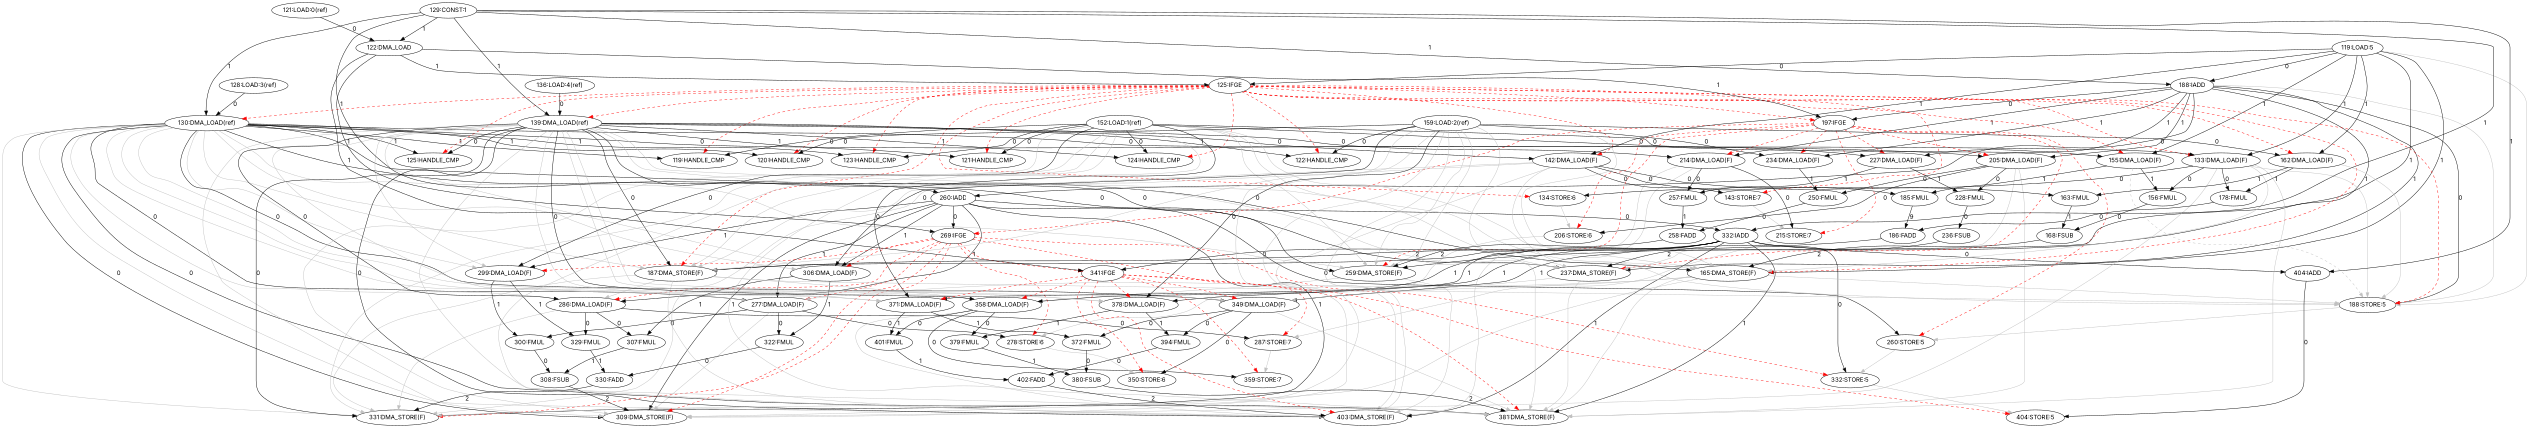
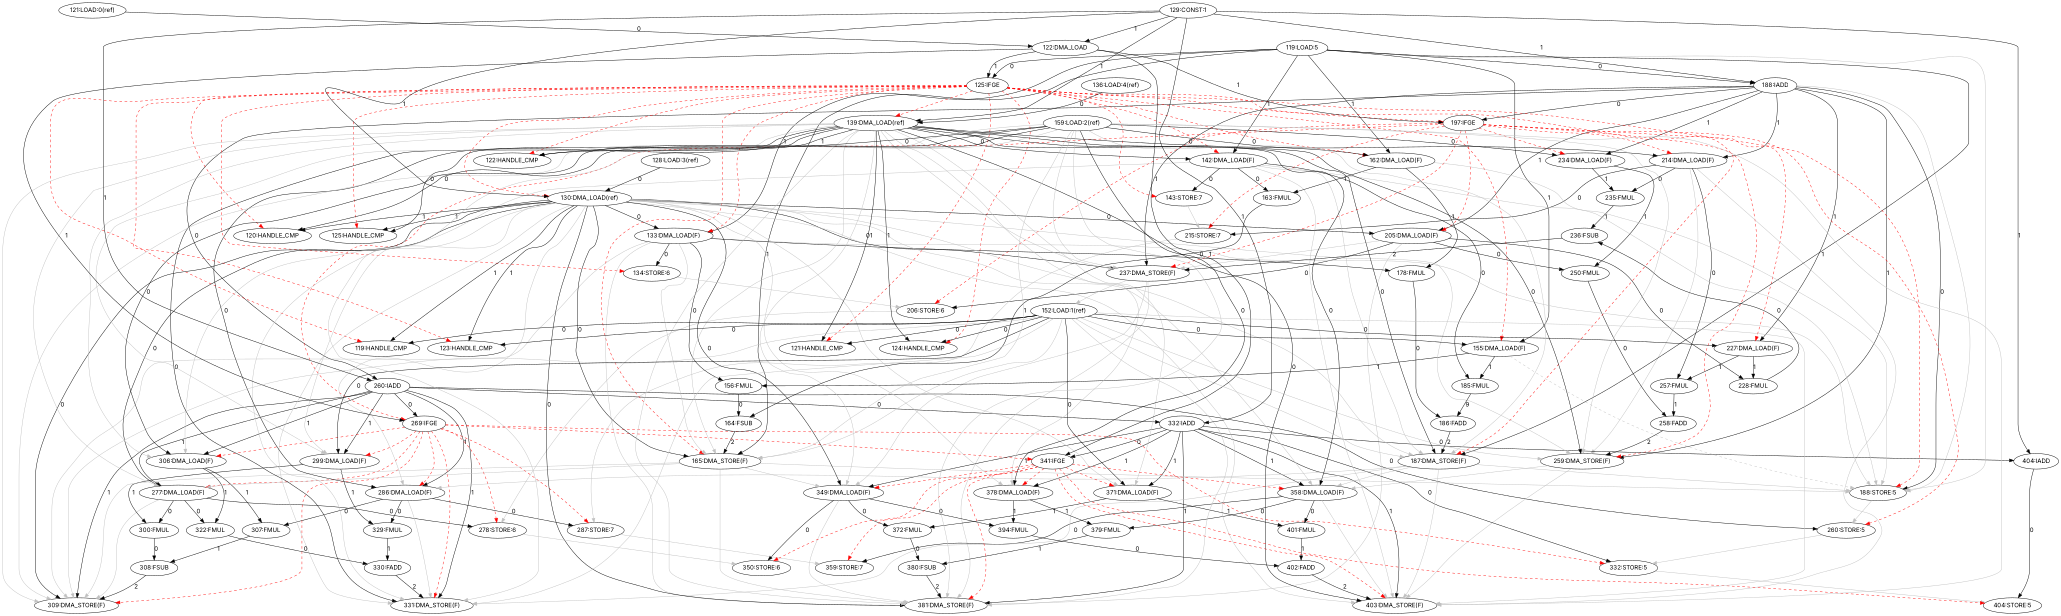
  digraph {
    fontname=Inter
    node [fontname=Inter]
    edge [fontname=Inter]
    "188:IADD"
    "188:STORE:5"
    "197:IFGE"
    "260:IADD"
    "259:DMA_STORE(F)"
    "214:DMA_LOAD(F)"
    "205:DMA_LOAD(F)"
    "237:DMA_STORE(F)"
    "227:DMA_LOAD(F)"
    "234:DMA_LOAD(F)"
    "260:STORE:5"
    "269:IFGE"
    "206:STORE:6"
    "215:STORE:7"
    "309:DMA_STORE(F)"
    "331:DMA_STORE(F)"
    "277:DMA_LOAD(F)"
    "286:DMA_LOAD(F)"
    "299:DMA_LOAD(F)"
    "306:DMA_LOAD(F)"
    "332:IADD"
    "403:DMA_STORE(F)"
    "358:DMA_LOAD(F)"
+   "235:FMUL"
    "257:FMUL"
    "381:DMA_STORE(F)"
    "228:FMUL"
    "250:FMUL"
    "349:DMA_LOAD(F)"
    "332:STORE:5"
    "119:LOAD:5"
    "125:IFGE"
    "133:DMA_LOAD(F)"
    "142:DMA_LOAD(F)"
    "155:DMA_LOAD(F)"
    "162:DMA_LOAD(F)"
    "165:DMA_STORE(F)"
    "187:DMA_STORE(F)"
    "130:DMA_LOAD(ref)"
    "139:DMA_LOAD(ref)"
    "134:STORE:6"
    "143:STORE:7"
    "119:HANDLE_CMP"
    "120:HANDLE_CMP"
    "121:HANDLE_CMP"
    "122:HANDLE_CMP"
    "123:HANDLE_CMP"
    "124:HANDLE_CMP"
    "125:HANDLE_CMP"
    "156:FMUL"
    "178:FMUL"
    "163:FMUL"
    "185:FMUL"
    "371:DMA_LOAD(F)"
    "378:DMA_LOAD(F)"
-   "164:FSUB" [label="168:FSUB"]
+   "164:FSUB"
    "186:FADD"
    "278:STORE:6"
    "300:FMUL"
    "322:FMUL"
    "350:STORE:6"
    "372:FMUL"
    "394:FMUL"
    "287:STORE:7"
    "307:FMUL"
    "329:FMUL"
    "359:STORE:7"
    "379:FMUL"
    "401:FMUL"
    "122:DMA_LOAD"
    "341:IFGE"
    "404:STORE:5"
    "152:LOAD:1(ref)"
    "159:LOAD:2(ref)"
    "129:CONST:1"
    "404:IADD"
    "121:LOAD:0(ref)"
    "128:LOAD:3(ref)"
    "136:LOAD:4(ref)"
    "258:FADD"
    "236:FSUB"
    "308:FSUB"
    "330:FADD"
    "380:FSUB"
    "402:FADD"
    "188:IADD" -> "188:STORE:5" [label=0]
    "188:IADD" -> "188:STORE:5" [color=gray]
    "188:IADD" -> "197:IFGE" [label=0]
    "188:IADD" -> "260:IADD" [label=0]
    "188:IADD" -> "259:DMA_STORE(F)" [label=1]
    "188:IADD" -> "214:DMA_LOAD(F)" [label=1]
    "188:IADD" -> "205:DMA_LOAD(F)" [label=1]
    "188:IADD" -> "237:DMA_STORE(F)" [label=1]
    "188:IADD" -> "227:DMA_LOAD(F)" [label=1]
    "188:IADD" -> "234:DMA_LOAD(F)" [label=1]
    "188:STORE:5" -> "260:STORE:5" [color=gray]
    "197:IFGE" -> "259:DMA_STORE(F)" [color=red style=dashed]
    "197:IFGE" -> "214:DMA_LOAD(F)" [color=red style=dashed]
    "197:IFGE" -> "205:DMA_LOAD(F)" [color=red style=dashed]
    "197:IFGE" -> "237:DMA_STORE(F)" [color=red style=dashed]
    "197:IFGE" -> "227:DMA_LOAD(F)" [color=red style=dashed]
    "197:IFGE" -> "234:DMA_LOAD(F)" [color=red style=dashed]
    "197:IFGE" -> "260:STORE:5" [color=red style=dashed]
    "197:IFGE" -> "269:IFGE" [color=red style=dashed]
    "197:IFGE" -> "206:STORE:6" [color=red style=dashed]
    "197:IFGE" -> "215:STORE:7" [color=red style=dashed]
    "260:IADD" -> "260:STORE:5" [label=0]
    "260:IADD" -> "269:IFGE" [label=0]
    "260:IADD" -> "309:DMA_STORE(F)" [label=1]
    "260:IADD" -> "331:DMA_STORE(F)" [label=1]
    "260:IADD" -> "277:DMA_LOAD(F)" [label=1]
    "260:IADD" -> "286:DMA_LOAD(F)" [label=1]
    "260:IADD" -> "299:DMA_LOAD(F)" [label=1]
    "260:IADD" -> "306:DMA_LOAD(F)" [label=1]
    "260:IADD" -> "332:IADD" [label=0]
    "259:DMA_STORE(F)" -> "403:DMA_STORE(F)" [color=gray]
    "259:DMA_STORE(F)" -> "358:DMA_LOAD(F)" [color=gray]
    "214:DMA_LOAD(F)" -> "259:DMA_STORE(F)" [color=gray]
    "214:DMA_LOAD(F)" -> "215:STORE:7" [label=0]
    "214:DMA_LOAD(F)" -> "403:DMA_STORE(F)" [color=gray]
+   "214:DMA_LOAD(F)" -> "235:FMUL" [label=0]
    "214:DMA_LOAD(F)" -> "257:FMUL" [label=0]
    "205:DMA_LOAD(F)" -> "237:DMA_STORE(F)" [color=gray]
    "205:DMA_LOAD(F)" -> "206:STORE:6" [label=0]
    "205:DMA_LOAD(F)" -> "381:DMA_STORE(F)" [color=gray]
    "205:DMA_LOAD(F)" -> "228:FMUL" [label=0]
    "205:DMA_LOAD(F)" -> "250:FMUL" [label=0]
    "237:DMA_STORE(F)" -> "381:DMA_STORE(F)" [color=gray]
    "237:DMA_STORE(F)" -> "349:DMA_LOAD(F)" [color=gray]
    "227:DMA_LOAD(F)" -> "257:FMUL" [label=1]
    "227:DMA_LOAD(F)" -> "228:FMUL" [label=1]
+   "234:DMA_LOAD(F)" -> "235:FMUL" [label=1]
    "234:DMA_LOAD(F)" -> "250:FMUL" [label=1]
    "260:STORE:5" -> "332:STORE:5" [color=gray]
    "269:IFGE" -> "309:DMA_STORE(F)" [color=red style=dashed]
    "269:IFGE" -> "331:DMA_STORE(F)" [color=red style=dashed]
    "269:IFGE" -> "277:DMA_LOAD(F)" [color=red style=dashed]
    "269:IFGE" -> "286:DMA_LOAD(F)" [color=red style=dashed]
    "269:IFGE" -> "299:DMA_LOAD(F)" [color=red style=dashed]
    "269:IFGE" -> "306:DMA_LOAD(F)" [color=red style=dashed]
    "269:IFGE" -> "332:STORE:5" [color=red style=dashed]
    "269:IFGE" -> "278:STORE:6" [color=red style=dashed]
    "269:IFGE" -> "287:STORE:7" [color=red style=dashed]
    "269:IFGE" -> "341:IFGE" [color=red style=dashed]
    "206:STORE:6" -> "278:STORE:6" [color=gray]
    "215:STORE:7" -> "287:STORE:7" [color=gray]
    "277:DMA_LOAD(F)" -> "309:DMA_STORE(F)" [color=gray]
    "277:DMA_LOAD(F)" -> "278:STORE:6" [label=0]
    "277:DMA_LOAD(F)" -> "300:FMUL" [label=0]
    "277:DMA_LOAD(F)" -> "322:FMUL" [label=0]
    "286:DMA_LOAD(F)" -> "331:DMA_STORE(F)" [color=gray]
    "286:DMA_LOAD(F)" -> "287:STORE:7" [label=0]
    "286:DMA_LOAD(F)" -> "307:FMUL" [label=0]
    "286:DMA_LOAD(F)" -> "329:FMUL" [label=0]
    "299:DMA_LOAD(F)" -> "300:FMUL" [label=1]
    "299:DMA_LOAD(F)" -> "329:FMUL" [label=1]
    "306:DMA_LOAD(F)" -> "322:FMUL" [label=1]
    "306:DMA_LOAD(F)" -> "307:FMUL" [label=1]
    "332:IADD" -> "403:DMA_STORE(F)" [label=1]
    "332:IADD" -> "358:DMA_LOAD(F)" [label=1]
    "332:IADD" -> "381:DMA_STORE(F)" [label=1]
    "332:IADD" -> "349:DMA_LOAD(F)" [label=1]
    "332:IADD" -> "332:STORE:5" [label=0]
    "332:IADD" -> "371:DMA_LOAD(F)" [label=1]
    "332:IADD" -> "378:DMA_LOAD(F)" [label=1]
    "332:IADD" -> "341:IFGE" [label=0]
    "332:IADD" -> "404:IADD" [label=0]
    "358:DMA_LOAD(F)" -> "403:DMA_STORE(F)" [color=gray]
    "358:DMA_LOAD(F)" -> "359:STORE:7" [label=0]
    "358:DMA_LOAD(F)" -> "379:FMUL" [label=0]
    "358:DMA_LOAD(F)" -> "401:FMUL" [label=0]
+   "235:FMUL" -> "236:FSUB" [label=1]
    "257:FMUL" -> "258:FADD" [label=1]
    "228:FMUL" -> "236:FSUB" [label=0]
    "250:FMUL" -> "258:FADD" [label=0]
    "349:DMA_LOAD(F)" -> "381:DMA_STORE(F)" [color=gray]
    "349:DMA_LOAD(F)" -> "350:STORE:6" [label=0]
    "349:DMA_LOAD(F)" -> "372:FMUL" [label=0]
    "349:DMA_LOAD(F)" -> "394:FMUL" [label=0]
    "332:STORE:5" -> "404:STORE:5" [color=gray]
    "119:LOAD:5" -> "188:IADD" [label=0]
    "119:LOAD:5" -> "188:STORE:5" [color=gray]
    "119:LOAD:5" -> "125:IFGE" [label=0]
    "119:LOAD:5" -> "133:DMA_LOAD(F)" [label=1]
    "119:LOAD:5" -> "142:DMA_LOAD(F)" [label=1]
    "119:LOAD:5" -> "155:DMA_LOAD(F)" [label=1]
    "119:LOAD:5" -> "162:DMA_LOAD(F)" [label=1]
    "119:LOAD:5" -> "165:DMA_STORE(F)" [label=1]
    "119:LOAD:5" -> "187:DMA_STORE(F)" [label=1]
    "125:IFGE" -> "188:STORE:5" [color=red style=dashed]
    "125:IFGE" -> "197:IFGE" [color=red style=dashed]
    "125:IFGE" -> "133:DMA_LOAD(F)" [color=red style=dashed]
    "125:IFGE" -> "142:DMA_LOAD(F)" [color=red style=dashed]
    "125:IFGE" -> "155:DMA_LOAD(F)" [color=red style=dashed]
    "125:IFGE" -> "162:DMA_LOAD(F)" [color=red style=dashed]
    "125:IFGE" -> "165:DMA_STORE(F)" [color=red style=dashed]
    "125:IFGE" -> "187:DMA_STORE(F)" [color=red style=dashed]
    "125:IFGE" -> "130:DMA_LOAD(ref)" [color=red style=dashed]
    "125:IFGE" -> "139:DMA_LOAD(ref)" [color=red style=dashed]
    "125:IFGE" -> "134:STORE:6" [color=red style=dashed]
    "125:IFGE" -> "143:STORE:7" [color=red style=dashed]
    "125:IFGE" -> "119:HANDLE_CMP" [color=red style=dashed]
    "125:IFGE" -> "120:HANDLE_CMP" [color=red style=dashed]
    "125:IFGE" -> "121:HANDLE_CMP" [color=red style=dashed]
    "125:IFGE" -> "122:HANDLE_CMP" [color=red style=dashed]
    "125:IFGE" -> "123:HANDLE_CMP" [color=red style=dashed]
    "125:IFGE" -> "124:HANDLE_CMP" [color=red style=dashed]
    "125:IFGE" -> "125:HANDLE_CMP" [color=red style=dashed]
    "133:DMA_LOAD(F)" -> "188:STORE:5" [color=gray]
    "133:DMA_LOAD(F)" -> "309:DMA_STORE(F)" [color=gray]
    "133:DMA_LOAD(F)" -> "381:DMA_STORE(F)" [color=gray]
    "133:DMA_LOAD(F)" -> "165:DMA_STORE(F)" [color=gray]
    "133:DMA_LOAD(F)" -> "134:STORE:6" [label=0]
    "133:DMA_LOAD(F)" -> "156:FMUL" [label=0]
    "133:DMA_LOAD(F)" -> "178:FMUL" [label=0]
    "142:DMA_LOAD(F)" -> "188:STORE:5" [color=gray]
    "142:DMA_LOAD(F)" -> "331:DMA_STORE(F)" [color=gray]
    "142:DMA_LOAD(F)" -> "403:DMA_STORE(F)" [color=gray]
    "142:DMA_LOAD(F)" -> "187:DMA_STORE(F)" [color=gray]
    "142:DMA_LOAD(F)" -> "143:STORE:7" [label=0]
    "142:DMA_LOAD(F)" -> "163:FMUL" [label=0]
    "142:DMA_LOAD(F)" -> "185:FMUL" [label=0]
    "155:DMA_LOAD(F)" -> "188:STORE:5" [color=gray style=dashed]
    "155:DMA_LOAD(F)" -> "156:FMUL" [label=1]
    "155:DMA_LOAD(F)" -> "185:FMUL" [label=1]
    "162:DMA_LOAD(F)" -> "188:STORE:5" [color=gray]
    "162:DMA_LOAD(F)" -> "178:FMUL" [label=1]
    "162:DMA_LOAD(F)" -> "163:FMUL" [label=1]
    "165:DMA_STORE(F)" -> "188:STORE:5" [color=gray]
    "165:DMA_STORE(F)" -> "309:DMA_STORE(F)" [color=gray]
    "165:DMA_STORE(F)" -> "277:DMA_LOAD(F)" [color=gray]
    "165:DMA_STORE(F)" -> "381:DMA_STORE(F)" [color=gray]
    "165:DMA_STORE(F)" -> "349:DMA_LOAD(F)" [color=gray]
    "187:DMA_STORE(F)" -> "188:STORE:5" [color=gray]
    "187:DMA_STORE(F)" -> "331:DMA_STORE(F)" [color=gray]
    "187:DMA_STORE(F)" -> "286:DMA_LOAD(F)" [color=gray]
    "187:DMA_STORE(F)" -> "403:DMA_STORE(F)" [color=gray]
    "187:DMA_STORE(F)" -> "358:DMA_LOAD(F)" [color=gray]
    "130:DMA_LOAD(ref)" -> "259:DMA_STORE(F)" [color=gray]
    "130:DMA_LOAD(ref)" -> "205:DMA_LOAD(F)" [label=0]
    "130:DMA_LOAD(ref)" -> "237:DMA_STORE(F)" [label=0]
    "130:DMA_LOAD(ref)" -> "309:DMA_STORE(F)" [label=0]
    "130:DMA_LOAD(ref)" -> "331:DMA_STORE(F)" [color=gray]
    "130:DMA_LOAD(ref)" -> "277:DMA_LOAD(F)" [label=0]
    "130:DMA_LOAD(ref)" -> "286:DMA_LOAD(F)" [color=gray]
    "130:DMA_LOAD(ref)" -> "299:DMA_LOAD(F)" [color=gray]
    "130:DMA_LOAD(ref)" -> "306:DMA_LOAD(F)" [color=gray]
    "130:DMA_LOAD(ref)" -> "403:DMA_STORE(F)" [color=gray]
    "130:DMA_LOAD(ref)" -> "358:DMA_LOAD(F)" [color=gray]
    "130:DMA_LOAD(ref)" -> "381:DMA_STORE(F)" [label=0]
    "130:DMA_LOAD(ref)" -> "349:DMA_LOAD(F)" [label=0]
    "130:DMA_LOAD(ref)" -> "133:DMA_LOAD(F)" [label=0]
    "130:DMA_LOAD(ref)" -> "165:DMA_STORE(F)" [label=0]
    "130:DMA_LOAD(ref)" -> "187:DMA_STORE(F)" [color=gray]
    "130:DMA_LOAD(ref)" -> "119:HANDLE_CMP" [label=1]
    "130:DMA_LOAD(ref)" -> "120:HANDLE_CMP" [label=1]
    "130:DMA_LOAD(ref)" -> "123:HANDLE_CMP" [label=1]
    "130:DMA_LOAD(ref)" -> "125:HANDLE_CMP" [label=1]
    "130:DMA_LOAD(ref)" -> "371:DMA_LOAD(F)" [color=gray]
    "130:DMA_LOAD(ref)" -> "378:DMA_LOAD(F)" [color=gray]
    "139:DMA_LOAD(ref)" -> "259:DMA_STORE(F)" [label=0]
    "139:DMA_LOAD(ref)" -> "214:DMA_LOAD(F)" [label=0]
    "139:DMA_LOAD(ref)" -> "237:DMA_STORE(F)" [color=gray]
    "139:DMA_LOAD(ref)" -> "309:DMA_STORE(F)" [color=gray]
    "139:DMA_LOAD(ref)" -> "331:DMA_STORE(F)" [label=0]
    "139:DMA_LOAD(ref)" -> "277:DMA_LOAD(F)" [color=gray]
    "139:DMA_LOAD(ref)" -> "286:DMA_LOAD(F)" [label=0]
    "139:DMA_LOAD(ref)" -> "299:DMA_LOAD(F)" [color=gray]
    "139:DMA_LOAD(ref)" -> "306:DMA_LOAD(F)" [color=gray]
    "139:DMA_LOAD(ref)" -> "403:DMA_STORE(F)" [label=0]
    "139:DMA_LOAD(ref)" -> "358:DMA_LOAD(F)" [label=0]
    "139:DMA_LOAD(ref)" -> "381:DMA_STORE(F)" [color=gray]
    "139:DMA_LOAD(ref)" -> "349:DMA_LOAD(F)" [color=gray]
    "139:DMA_LOAD(ref)" -> "142:DMA_LOAD(F)" [label=0]
    "139:DMA_LOAD(ref)" -> "165:DMA_STORE(F)" [color=gray]
    "139:DMA_LOAD(ref)" -> "187:DMA_STORE(F)" [label=0]
    "139:DMA_LOAD(ref)" -> "121:HANDLE_CMP" [label=1]
    "139:DMA_LOAD(ref)" -> "122:HANDLE_CMP" [label=1]
    "139:DMA_LOAD(ref)" -> "124:HANDLE_CMP" [label=1]
    "139:DMA_LOAD(ref)" -> "125:HANDLE_CMP" [label=0]
    "139:DMA_LOAD(ref)" -> "371:DMA_LOAD(F)" [color=gray]
    "139:DMA_LOAD(ref)" -> "378:DMA_LOAD(F)" [color=gray]
    "134:STORE:6" -> "206:STORE:6" [color=gray]
    "143:STORE:7" -> "215:STORE:7" [color=gray]
    "156:FMUL" -> "164:FSUB" [label=0]
    "178:FMUL" -> "186:FADD" [label=0]
    "163:FMUL" -> "164:FSUB" [label=1]
    "185:FMUL" -> "186:FADD" [label=9]
    "371:DMA_LOAD(F)" -> "372:FMUL" [label=1]
    "371:DMA_LOAD(F)" -> "401:FMUL" [label=1]
    "378:DMA_LOAD(F)" -> "394:FMUL" [label=1]
    "378:DMA_LOAD(F)" -> "379:FMUL" [label=1]
    "164:FSUB" -> "165:DMA_STORE(F)" [label=2]
    "186:FADD" -> "187:DMA_STORE(F)" [label=2]
    "278:STORE:6" -> "350:STORE:6" [color=gray]
    "300:FMUL" -> "308:FSUB" [label=0]
    "322:FMUL" -> "330:FADD" [label=0]
    "372:FMUL" -> "380:FSUB" [label=0]
    "394:FMUL" -> "402:FADD" [label=0]
    "287:STORE:7" -> "359:STORE:7" [color=gray]
    "307:FMUL" -> "308:FSUB" [label=1]
    "329:FMUL" -> "330:FADD" [label=1]
    "379:FMUL" -> "380:FSUB" [label=1]
    "401:FMUL" -> "402:FADD" [label=1]
    "122:DMA_LOAD" -> "197:IFGE" [label=1]
    "122:DMA_LOAD" -> "269:IFGE" [label=1]
    "122:DMA_LOAD" -> "125:IFGE" [label=1]
    "122:DMA_LOAD" -> "341:IFGE" [label=1]
    "341:IFGE" -> "403:DMA_STORE(F)" [color=red style=dashed]
    "341:IFGE" -> "358:DMA_LOAD(F)" [color=red style=dashed]
    "341:IFGE" -> "381:DMA_STORE(F)" [color=red style=dashed]
    "341:IFGE" -> "349:DMA_LOAD(F)" [color=red style=dashed]
    "341:IFGE" -> "371:DMA_LOAD(F)" [color=red style=dashed]
    "341:IFGE" -> "378:DMA_LOAD(F)" [color=red style=dashed]
    "341:IFGE" -> "350:STORE:6" [color=red style=dashed]
    "341:IFGE" -> "359:STORE:7" [color=red style=dashed]
    "341:IFGE" -> "404:STORE:5" [color=red style=dashed]
    "152:LOAD:1(ref)" -> "259:DMA_STORE(F)" [color=gray]
-   "152:LOAD:1(ref)" -> "237:DMA_STORE(F)" [color=gray]
+   "237:DMA_STORE(F)" -> "152:LOAD:1(ref)" [color=gray]
    "152:LOAD:1(ref)" -> "227:DMA_LOAD(F)" [label=0]
    "152:LOAD:1(ref)" -> "309:DMA_STORE(F)" [color=gray]
    "152:LOAD:1(ref)" -> "331:DMA_STORE(F)" [color=gray]
    "152:LOAD:1(ref)" -> "299:DMA_LOAD(F)" [label=0]
    "152:LOAD:1(ref)" -> "403:DMA_STORE(F)" [color=gray]
    "152:LOAD:1(ref)" -> "381:DMA_STORE(F)" [color=gray]
    "152:LOAD:1(ref)" -> "155:DMA_LOAD(F)" [label=0]
    "152:LOAD:1(ref)" -> "165:DMA_STORE(F)" [color=gray]
    "152:LOAD:1(ref)" -> "187:DMA_STORE(F)" [color=gray]
    "152:LOAD:1(ref)" -> "119:HANDLE_CMP" [label=0]
    "152:LOAD:1(ref)" -> "121:HANDLE_CMP" [label=0]
    "152:LOAD:1(ref)" -> "123:HANDLE_CMP" [label=0]
    "152:LOAD:1(ref)" -> "124:HANDLE_CMP" [label=0]
    "152:LOAD:1(ref)" -> "371:DMA_LOAD(F)" [label=0]
    "159:LOAD:2(ref)" -> "259:DMA_STORE(F)" [color=gray]
    "159:LOAD:2(ref)" -> "237:DMA_STORE(F)" [color=gray]
    "159:LOAD:2(ref)" -> "234:DMA_LOAD(F)" [label=0]
    "159:LOAD:2(ref)" -> "309:DMA_STORE(F)" [color=gray]
    "159:LOAD:2(ref)" -> "331:DMA_STORE(F)" [color=gray]
    "159:LOAD:2(ref)" -> "306:DMA_LOAD(F)" [label=0]
    "159:LOAD:2(ref)" -> "403:DMA_STORE(F)" [color=gray]
    "159:LOAD:2(ref)" -> "381:DMA_STORE(F)" [color=gray]
    "159:LOAD:2(ref)" -> "162:DMA_LOAD(F)" [label=0]
    "159:LOAD:2(ref)" -> "165:DMA_STORE(F)" [color=gray]
    "159:LOAD:2(ref)" -> "187:DMA_STORE(F)" [color=gray]
    "159:LOAD:2(ref)" -> "120:HANDLE_CMP" [label=0]
    "159:LOAD:2(ref)" -> "122:HANDLE_CMP" [label=0]
    "159:LOAD:2(ref)" -> "378:DMA_LOAD(F)" [label=0]
    "129:CONST:1" -> "188:IADD" [label=1]
    "129:CONST:1" -> "260:IADD" [label=1]
    "129:CONST:1" -> "332:IADD" [label=1]
    "129:CONST:1" -> "130:DMA_LOAD(ref)" [label=1]
    "129:CONST:1" -> "139:DMA_LOAD(ref)" [label=1]
    "129:CONST:1" -> "122:DMA_LOAD" [label=1]
    "129:CONST:1" -> "404:IADD" [label=1]
    "404:IADD" -> "404:STORE:5" [label=0]
    "121:LOAD:0(ref)" -> "122:DMA_LOAD" [label=0]
    "128:LOAD:3(ref)" -> "130:DMA_LOAD(ref)" [label=0]
    "136:LOAD:4(ref)" -> "139:DMA_LOAD(ref)" [label=0]
    "258:FADD" -> "259:DMA_STORE(F)" [label=2]
    "236:FSUB" -> "237:DMA_STORE(F)" [label=2]
    "308:FSUB" -> "309:DMA_STORE(F)" [label=2]
    "330:FADD" -> "331:DMA_STORE(F)" [label=2]
    "380:FSUB" -> "381:DMA_STORE(F)" [label=2]
    "402:FADD" -> "403:DMA_STORE(F)" [label=2]
  }
